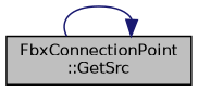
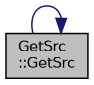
  digraph {
    rankdir=LR
-   n1 [color=black fillcolor=grey75 fontcolor=black fontname=Helvetica fontsize=10 height=0.2 label="FbxConnectionPoint\l::GetSrc" shape=record style=filled width=0.4]
+   n1 [color=black fillcolor=grey75 fontcolor=black fontname=Helvetica fontsize=10 height=0.2 label="GetSrc\l::GetSrc" shape=record style=filled width=0.4]
    n1 -> n1 [color=midnightblue fontname=Helvetica fontsize=10 labelfontname=Helvetica labelfontsize=10 style=solid]
  }
